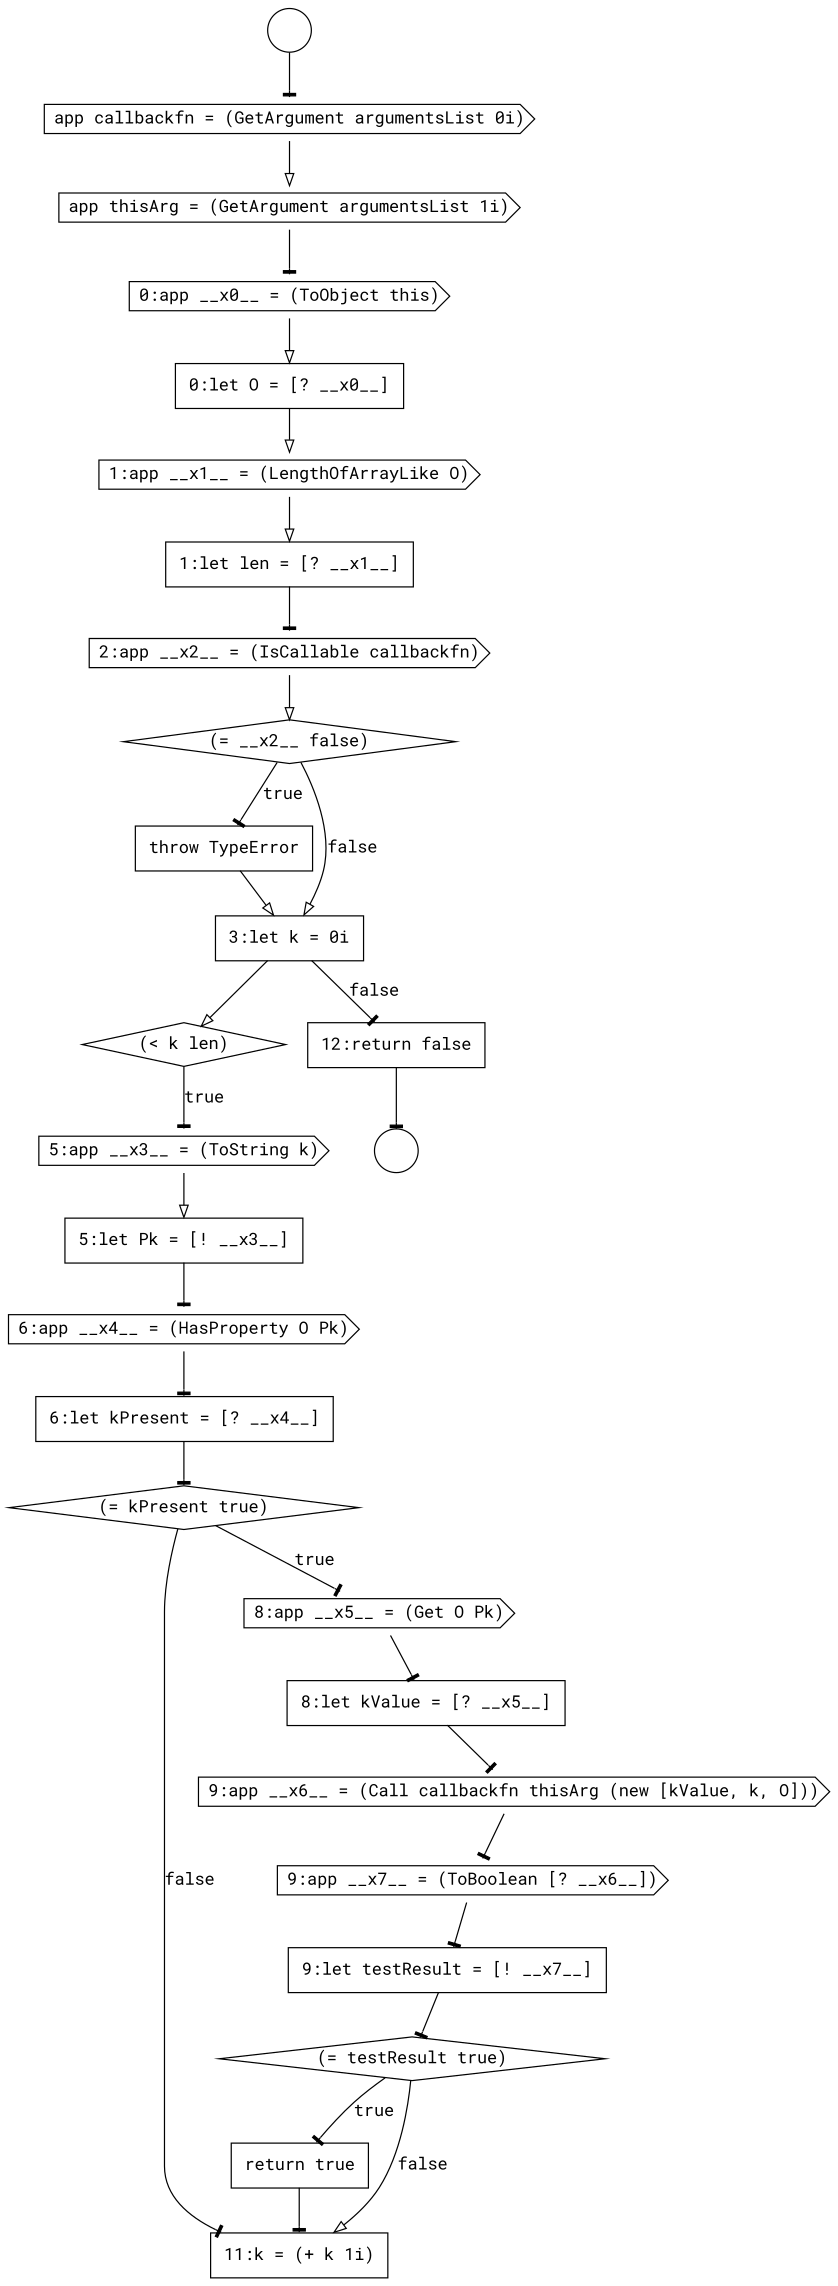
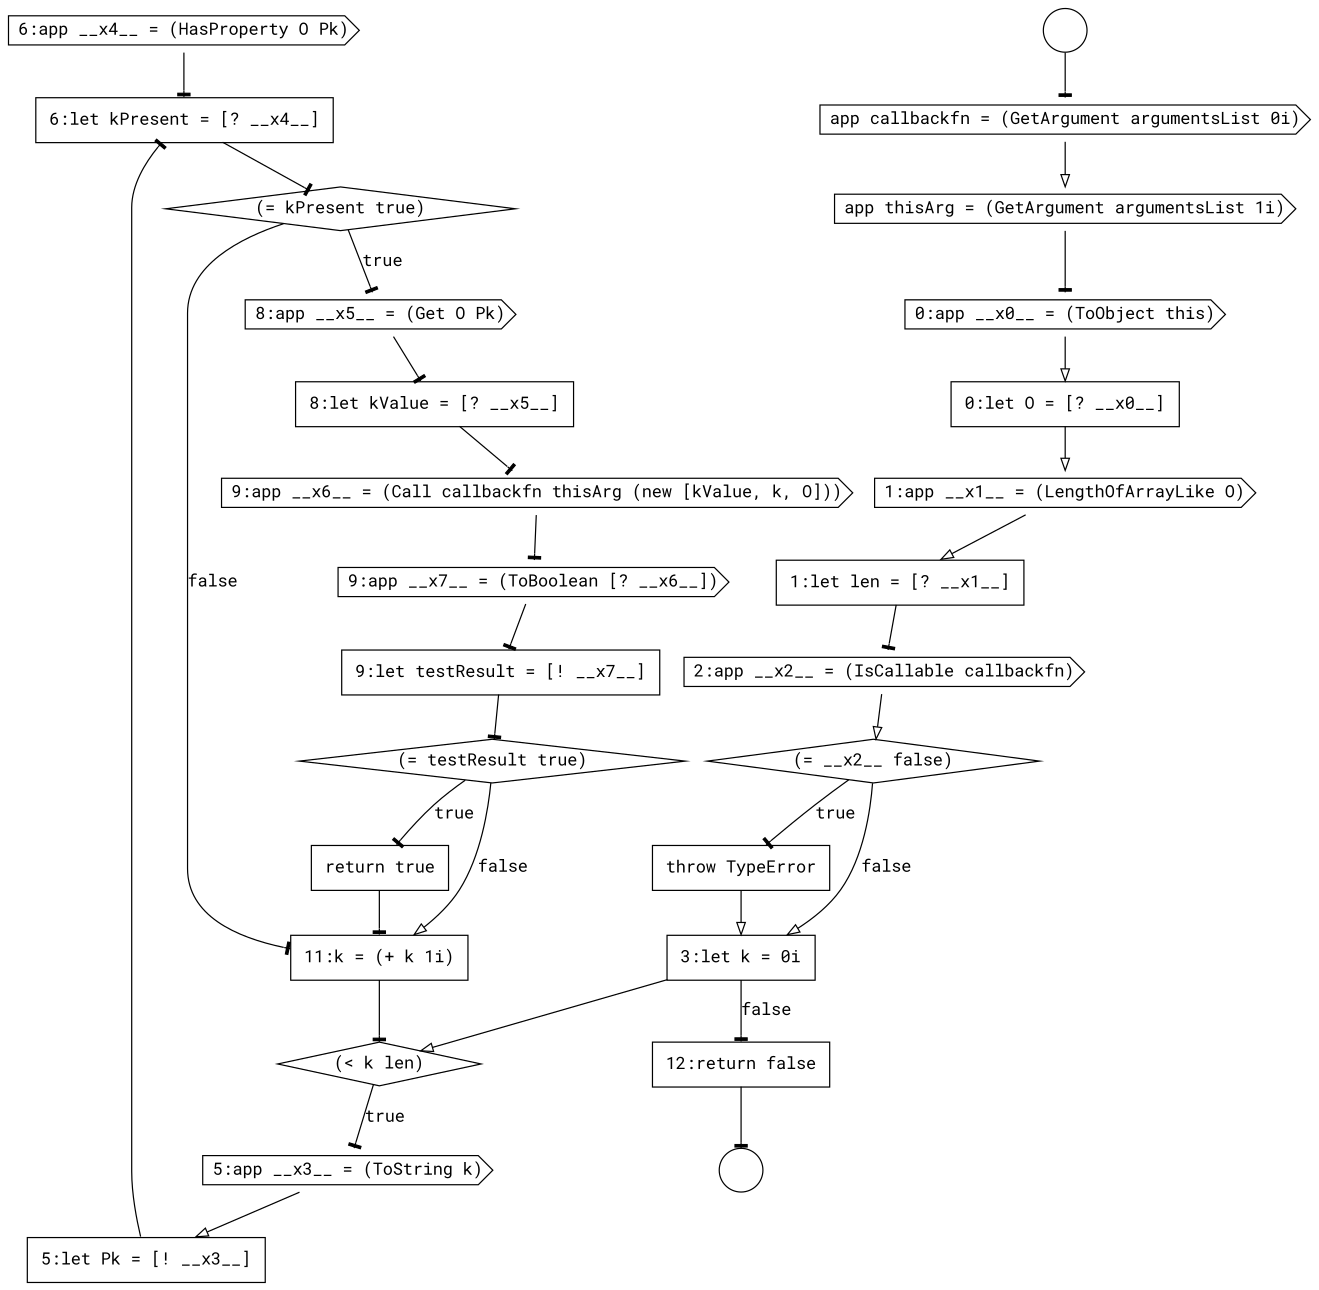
  digraph {
    fontname="Roboto Mono"
    node [color=black fillcolor=white fontname="Roboto Mono" shape=none style=filled]
    edge [arrowhead=tee color=black fontname="Roboto Mono"]
    n1 [label=<<font color="black">6:app __x4__ = (HasProperty O Pk)</font>> shape=cds]
    n2 [label=<<font color="black">     <table border="0" cellborder="1" cellspacing="0" cellpadding="10">       <tr><td align="left">6:let kPresent = [? __x4__]</td></tr>     </table>   </font>> margin=0]
    n3 [label=<<font color="black">(= kPresent true)</font>> shape=diamond]
    n4 [label=<<font color="black">     <table border="0" cellborder="1" cellspacing="0" cellpadding="10">       <tr><td align="left">return true</td></tr>     </table>   </font>> margin=0]
    n5 [label=<<font color="black">     <table border="0" cellborder="1" cellspacing="0" cellpadding="10">       <tr><td align="left">11:k = (+ k 1i)</td></tr>     </table>   </font>> margin=0]
    n6 [label=<<font color="black">(&lt; k len)</font>> shape=diamond]
    n7 [label=<<font color="black">(= __x2__ false)</font>> shape=diamond]
    n8 [label=<<font color="black">     <table border="0" cellborder="1" cellspacing="0" cellpadding="10">       <tr><td align="left">throw TypeError</td></tr>     </table>   </font>> margin=0]
    n9 [label=<<font color="black">     <table border="0" cellborder="1" cellspacing="0" cellpadding="10">       <tr><td align="left">3:let k = 0i</td></tr>     </table>   </font>> margin=0]
    n10 [label=<<font color="black">     <table border="0" cellborder="1" cellspacing="0" cellpadding="10">       <tr><td align="left">12:return false</td></tr>     </table>   </font>> margin=0]
    n11 [label=<<font color="black">     <table border="0" cellborder="1" cellspacing="0" cellpadding="10">       <tr><td align="left">8:let kValue = [? __x5__]</td></tr>     </table>   </font>> margin=0]
    n12 [label=<<font color="black">9:app __x6__ = (Call callbackfn thisArg (new [kValue, k, O]))</font>> shape=cds]
    n13 [label=<<font color="black">9:app __x7__ = (ToBoolean [? __x6__])</font>> shape=cds]
    n14 [label=" " shape=circle]
    n15 [label=<<font color="black">     <table border="0" cellborder="1" cellspacing="0" cellpadding="10">       <tr><td align="left">5:let Pk = [! __x3__]</td></tr>     </table>   </font>> margin=0]
    n16 [label=<<font color="black">8:app __x5__ = (Get O Pk)</font>> shape=cds]
    n17 [label=<<font color="black">     <table border="0" cellborder="1" cellspacing="0" cellpadding="10">       <tr><td align="left">9:let testResult = [! __x7__]</td></tr>     </table>   </font>> margin=0]
    n18 [label=<<font color="black">(= testResult true)</font>> shape=diamond]
    n19 [label=<<font color="black">5:app __x3__ = (ToString k)</font>> shape=cds]
    n20 [label=<<font color="black">app callbackfn = (GetArgument argumentsList 0i)</font>> shape=cds]
    n21 [label=<<font color="black">app thisArg = (GetArgument argumentsList 1i)</font>> shape=cds]
    n22 [label=<<font color="black">0:app __x0__ = (ToObject this)</font>> shape=cds]
    n23 [label=<<font color="black">     <table border="0" cellborder="1" cellspacing="0" cellpadding="10">       <tr><td align="left">0:let O = [? __x0__]</td></tr>     </table>   </font>> margin=0]
    n24 [label=<<font color="black">1:app __x1__ = (LengthOfArrayLike O)</font>> shape=cds]
    n25 [label=<<font color="black">     <table border="0" cellborder="1" cellspacing="0" cellpadding="10">       <tr><td align="left">1:let len = [? __x1__]</td></tr>     </table>   </font>> margin=0]
    n26 [label=" " shape=circle]
    n27 [label=<<font color="black">2:app __x2__ = (IsCallable callbackfn)</font>> shape=cds]
    n1 -> n2
    n2 -> n3
    n3 -> n5 [label=<<font color="black">false</font>>]
    n3 -> n16 [label=<<font color="black">true</font>>]
    n4 -> n5
+   n5 -> n6
    n6 -> n19 [label=<<font color="black">true</font>>]
    n7 -> n8 [label=<<font color="black">true</font>>]
    n7 -> n9 [arrowhead=onormal label=<<font color="black">false</font>>]
    n8 -> n9 [arrowhead=onormal]
    n9 -> n6 [arrowhead=onormal]
    n9 -> n10 [label=<<font color="black">false</font>>]
    n10 -> n14
    n11 -> n12
    n12 -> n13
    n13 -> n17
-   n15 -> n1
+   n15 -> n2
    n16 -> n11
    n17 -> n18
    n18 -> n4 [label=<<font color="black">true</font>>]
    n18 -> n5 [arrowhead=onormal label=<<font color="black">false</font>>]
    n19 -> n15 [arrowhead=onormal]
    n20 -> n21 [arrowhead=onormal]
    n21 -> n22
    n22 -> n23 [arrowhead=onormal]
    n23 -> n24 [arrowhead=onormal]
    n24 -> n25 [arrowhead=onormal]
    n25 -> n27
    n26 -> n20
    n27 -> n7 [arrowhead=onormal]
  }
